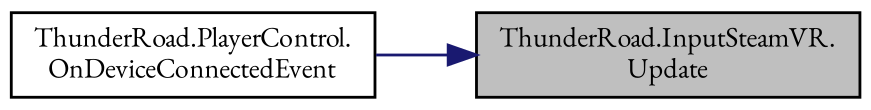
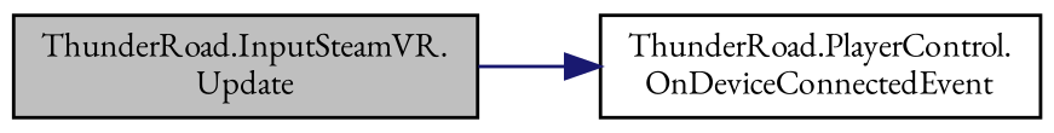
  digraph {
    rankdir=LR
    fontname="EB Garamond"
    node [color=black fontname="EB Garamond" fontsize=10 shape=record style=filled]
    n1 [fillcolor=grey75 fontcolor=black height=0.2 label="ThunderRoad.InputSteamVR.\lUpdate" width=0.4]
    n2 [fillcolor=white height=0.2 label="ThunderRoad.PlayerControl.\lOnDeviceConnectedEvent" width=0.4]
-   n2 -> n1 [color=midnightblue fontname="EB Garamond" fontsize=10 labelfontname=Helvetica labelfontsize=10 style=solid]
+   n1 -> n2 [color=midnightblue fontname="EB Garamond" fontsize=10 labelfontname=Helvetica labelfontsize=10 style=solid]
  }
